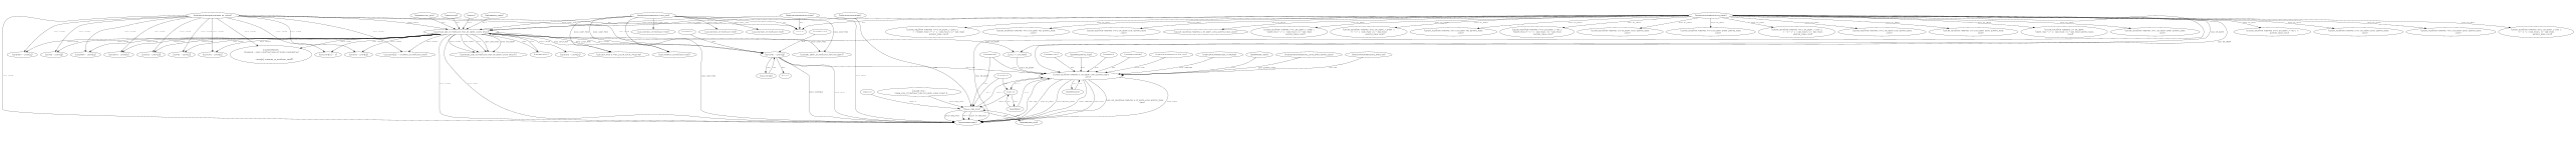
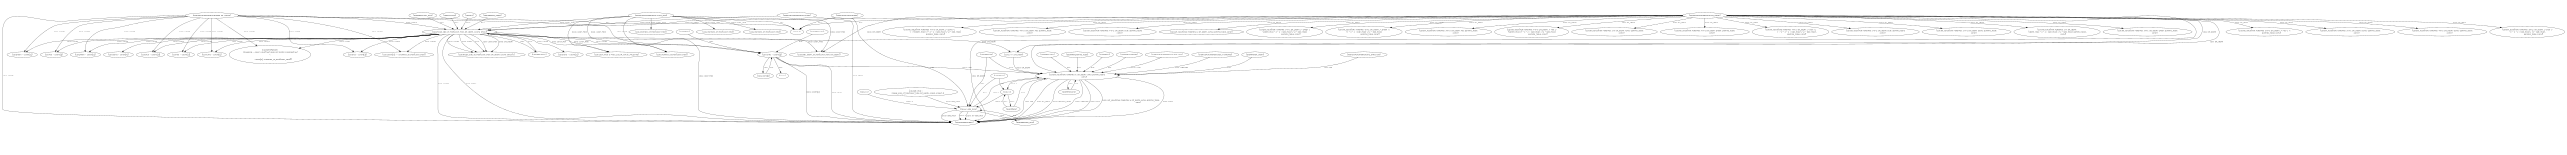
  digraph {
    fontname="Comic Neue"
    node [fontname="Comic Neue"]
    edge [fontname="Comic Neue"]
    n1 [label="(Call,luma = colors[1])"]
    n2 [label="(Call,set_value(row, rowbytes, x, bit_depth, luma, gamma_table,\n                     conv))"]
    n3 [label="(Block,)"]
    n4 [label="(MethodReturn,RET)"]
    n5 [label="(Call,colors[1])"]
    n6 [label="(Call,++x)"]
    n7 [label="(Identifier,conv)"]
    n8 [label="(Call,image_size_of_type(color_type, bit_depth, colors, small))"]
    n9 [label="(Call,alpha = colors[4])"]
    n10 [label="(Call,channels_of_type(color_type))"]
    n11 [label="(Call,image_size_of_type(color_type, bit_depth, colors, small)-1)"]
    n12 [label="(Call,luma = colors[1])"]
    n13 [label="(Call,green = colors[2])"]
    n14 [label="(Call,green = colors[2])"]
    n15 [label="(Identifier,small)"]
    n16 [label="(Call,blue = colors[3])"]
    n17 [label="(Call,fprintf(stderr,\n \"makepng: --color: count(%u) does not match channels(%u)\n\",\n\n          colors[0], channels_of_type(color_type)))"]
-   n18 [label="(Call,colors[0] == 0)"]
    n19 [label="(Call,alpha = colors[2])"]
    n20 [label="(Call,blue = colors[3])"]
    n21 [label="(Call,1U << bit_depth)"]
    n22 [label="(Call,color_type & PNG_COLOR_MASK_PALETTE)"]
    n23 [label="(Call,colors[0] == channels_of_type(color_type))"]
    n24 [label="(Call,red = colors[1])"]
    n25 [label="(Call,red = colors[1])"]
    n26 [label="(Call,pixel_depth_of_type(color_type, bit_depth))"]
    n27 [label="(MethodParameterIn,int color_type)"]
    n28 [label="(Call,channels_of_type(color_type))"]
    n29 [label="(Call,channels_of_type(color_type))"]
    n30 [label="(Call,channels_of_type(color_type))"]
    1000129
    n32 [label="(MethodParameterIn,int bit_depth)"]
    n33 [label="(Call,set_value(row, rowbytes, 2*x, bit_depth,\n (depth_max * x * 2 + size_max) / (2 * size_max), gamma_table,\n                  conv))"]
    n34 [label="(Call,set_value(row, rowbytes, 3*x+1, bit_depth, green, gamma_table,\n                     conv))"]
    n35 [label="(Call,set_value(row, rowbytes, 3*x+0, bit_depth, /* red */ Y,\n                     gamma_table, conv))"]
    n36 [label="(Call,set_value(row, rowbytes, 2*x+1, bit_depth, alpha, gamma_table,\n                  conv))"]
    n37 [label="(Call,set_value(row, rowbytes, 4*x+3, bit_depth, alpha, gamma_table,\n                     conv))"]
    n38 [label="(Call,set_value(row, rowbytes, 3*x+2, bit_depth, /* blue */\n (Y * x * 2 + size_max) / (2 * size_max),\n                  gamma_table, conv))"]
    n39 [label="(Call,set_value(row, rowbytes, 4*x+3, bit_depth, /* alpha */\n                  Y + ((depth_max-Y) * x * 2 + size_max) / (2 * size_max),\n                  gamma_table, conv))"]
    n40 [label="(Call,set_value(row, rowbytes, 4*x+0, bit_depth, red, gamma_table,\n                     conv))"]
    n41 [label="(Call,set_value(row, rowbytes, 4*x+2, bit_depth, blue, gamma_table,\n                     conv))"]
    n42 [label="(Call,set_value(row, rowbytes, x, bit_depth, luma, gamma_table, conv))"]
    n43 [label="(Call,set_value(row, rowbytes, 3*x+1, bit_depth, /* green */\n (depth_max * x * 2 + size_max) / (2 * size_max),\n                  gamma_table, conv))"]
    n44 [label="(Call,set_value(row, rowbytes, 4*x+1, bit_depth, /* green */\n (Y * x * 2 + size_max) / (2 * size_max),\n                  gamma_table, conv))"]
    n45 [label="(Call,set_value(row, rowbytes, 3*x+0, bit_depth, red, gamma_table,\n                     conv))"]
    n46 [label="(Call,set_value(row, rowbytes, 4*x+0, bit_depth, /* red */\n ((depth_max-Y) * x * 2 + size_max) / (2 * size_max),\n                  gamma_table, conv))"]
    n47 [label="(Call,set_value(row, rowbytes, 2*x, bit_depth, luma, gamma_table,\n                     conv))"]
    n48 [label="(Call,set_value(row, rowbytes, 4*x+1, bit_depth, green, gamma_table,\n                     conv))"]
    n49 [label="(Call,set_value(row, rowbytes, 4*x+2, bit_depth, /* blue */\n                  Y - (Y * x * 2 + size_max) / (2 * size_max),\n                  gamma_table, conv))"]
    n50 [label="(Call,set_value(row, rowbytes, 3*x+2, bit_depth, blue, gamma_table,\n                     conv))"]
    n51 [label="(Call,set_value(row, rowbytes, 2*x+1, bit_depth, alpha, gamma_table,\n                     conv))"]
    n52 [label="(MethodParameterIn,unsigned int *colors)"]
    n53 [label="(MethodParameterIn,int small)"]
    n54 [label="(Call,x<=size_max)"]
    n55 [label="(Identifier,x)"]
    n56 [label="(Identifier,size_max)"]
    n57 [label="(Identifier,bit_depth)"]
    n58 [label="(Identifier,color_type)"]
    n59 [label="(Literal,colors)"]
    n60 [label="(Literal,1)"]
    n61 [label="(Identifier,luma)"]
    n62 [label="(Identifier,gamma_table)"]
    n63 [label="(Identifier,x)"]
    n64 [label="(Identifier,rowbytes)"]
    n65 [label="(Call,x=0)"]
    n66 [label="(ControlStructure,break;)"]
    n67 [label="(MethodParameterIn,double conv)"]
    n68 [label="(MethodParameterIn,size_t rowbytes)"]
    n69 [label="(Identifier,x)"]
    n70 [label="(Identifier,bit_depth)"]
    n71 [label="(Call,size_max =\n      image_size_of_type(color_type, bit_depth, colors, small)-1)"]
    n72 [label="(Identifier,row)"]
-   n73 [label="(MethodParameterIn,png_const_bytep gamma_table)"]
    n74 [label="(Identifier,x)"]
    n75 [label="(Identifier,luma)"]
    n76 [label="(MethodParameterIn,png_bytep row)"]
    n1 -> n2 [label="DDG: luma"]
    n1 -> n3 [label="AST: "]
    n1 -> n4 [label="DDG: colors[1]"]
    n1 -> n4 [label="DDG: luma"]
    n1 -> n5 [label="CFG: "]
    n2 -> n4 [label="DDG: row"]
    n2 -> n4 [label="DDG: bit_depth"]
    n2 -> n4 [label="DDG: gamma_table"]
    n2 -> n4 [label="DDG: rowbytes"]
    n2 -> n4 [label="DDG: conv"]
    n2 -> n4 [label="DDG: set_value(row, rowbytes, x, bit_depth, luma, gamma_table,\n                     conv)"]
    n2 -> n4 [label="DDG: luma"]
    n2 -> n6 [label="DDG: x"]
    n2 -> n7 [label="CFG: "]
    n5 -> n1 [label="AST: "]
    n6 -> n54 [label="DDG: x"]
    n6 -> n55 [label="CFG: "]
    n7 -> n2 [label="AST: "]
    n8 -> n1 [label="DDG: colors"]
    n8 -> n4 [label="DDG: colors"]
    n8 -> n4 [label="DDG: small"]
    n8 -> n9 [label="DDG: colors"]
    n8 -> n10 [label="DDG: color_type"]
    n8 -> n11 [label="AST: "]
    n8 -> n11 [label="DDG: color_type"]
    n8 -> n11 [label="DDG: bit_depth"]
    n8 -> n11 [label="DDG: colors"]
    n8 -> n11 [label="DDG: small"]
    n8 -> n12 [label="DDG: colors"]
    n8 -> n13 [label="DDG: colors"]
    n8 -> n14 [label="DDG: colors"]
    n8 -> n15 [label="CFG: "]
    n8 -> n16 [label="DDG: colors"]
    n8 -> n17 [label="DDG: colors"]
-   n8 -> n18 [label="DDG: colors"]
    n8 -> n19 [label="DDG: colors"]
    n8 -> n20 [label="DDG: colors"]
    n8 -> n21 [label="DDG: bit_depth"]
    n8 -> n22 [label="DDG: color_type"]
    n8 -> n23 [label="DDG: colors"]
    n8 -> n24 [label="DDG: colors"]
    n8 -> n25 [label="DDG: colors"]
    n8 -> n26 [label="DDG: color_type"]
    n15 -> n8 [label="AST: "]
    n21 -> n2 [label="DDG: bit_depth"]
    n27 -> n4 [label="DDG: color_type"]
    n27 -> n8 [label="DDG: color_type"]
    n27 -> n10 [label="DDG: color_type"]
    n27 -> n22 [label="DDG: color_type"]
    n27 -> n26 [label="DDG: color_type"]
    n27 -> n28 [label="DDG: color_type"]
    n27 -> n29 [label="DDG: color_type"]
    n27 -> n30 [label="DDG: color_type"]
    n27 -> 1000129 [label="AST: "]
    n32 -> n2 [label="DDG: bit_depth"]
    n32 -> n4 [label="DDG: bit_depth"]
    n32 -> n8 [label="DDG: bit_depth"]
    n32 -> n21 [label="DDG: bit_depth"]
+   n32 -> n26 [label="DDG: bit_depth"]
    n32 -> 1000129 [label="AST: "]
    n32 -> n33 [label="DDG: bit_depth"]
    n32 -> n34 [label="DDG: bit_depth"]
    n32 -> n35 [label="DDG: bit_depth"]
    n32 -> n36 [label="DDG: bit_depth"]
    n32 -> n37 [label="DDG: bit_depth"]
    n32 -> n38 [label="DDG: bit_depth"]
    n32 -> n39 [label="DDG: bit_depth"]
    n32 -> n40 [label="DDG: bit_depth"]
    n32 -> n41 [label="DDG: bit_depth"]
    n32 -> n42 [label="DDG: bit_depth"]
    n32 -> n43 [label="DDG: bit_depth"]
    n32 -> n44 [label="DDG: bit_depth"]
    n32 -> n45 [label="DDG: bit_depth"]
    n32 -> n46 [label="DDG: bit_depth"]
    n32 -> n47 [label="DDG: bit_depth"]
    n32 -> n48 [label="DDG: bit_depth"]
    n32 -> n49 [label="DDG: bit_depth"]
    n32 -> n50 [label="DDG: bit_depth"]
    n32 -> n51 [label="DDG: bit_depth"]
    n52 -> n1 [label="DDG: colors"]
    n52 -> n4 [label="DDG: colors"]
    n52 -> n8 [label="DDG: colors"]
-   n52 -> n9 [label="DDG: colors"]
    n52 -> n12 [label="DDG: colors"]
    n52 -> n13 [label="DDG: colors"]
    n52 -> n14 [label="DDG: colors"]
    n52 -> n16 [label="DDG: colors"]
    n52 -> n17 [label="DDG: colors"]
-   n52 -> n18 [label="DDG: colors"]
    n52 -> n20 [label="DDG: colors"]
    n52 -> n23 [label="DDG: colors"]
    n52 -> n24 [label="DDG: colors"]
    n52 -> n25 [label="DDG: colors"]
    n52 -> 1000129 [label="AST: "]
    n53 -> n4 [label="DDG: small"]
    n53 -> n8 [label="DDG: small"]
-   n53 -> 1000129 [label="AST: "]
+   n66 -> 1000129 [label="AST: "]
    n54 -> n2 [label="DDG: x"]
    n54 -> n4 [label="DDG: size_max"]
    n54 -> n4 [label="DDG: x"]
    n54 -> n4 [label="DDG: x<=size_max"]
    n54 -> n56 [label="CFG: "]
    n55 -> n2 [label="CFG: "]
    n55 -> n6 [label="AST: "]
    n56 -> n54 [label="AST: "]
    n57 -> n8 [label="AST: "]
    n58 -> n8 [label="AST: "]
    n59 -> n8 [label="AST: "]
    n60 -> n8 [label="CFG: "]
    n61 -> n2 [label="AST: "]
    n62 -> n2 [label="AST: "]
    n63 -> n2 [label="AST: "]
    n64 -> n2 [label="AST: "]
    n65 -> n54 [label="DDG: x"]
    n66 -> n54 [label="CFG: "]
    n67 -> n2 [label="DDG: conv"]
    n68 -> n2 [label="DDG: rowbytes"]
    n69 -> n1 [label="CFG: "]
    n70 -> n2 [label="AST: "]
    n71 -> n54 [label="DDG: size_max"]
    n72 -> n2 [label="AST: "]
    n72 -> n54 [label="CFG: "]
-   n73 -> n2 [label="DDG: gamma_table"]
    n74 -> n6 [label="CFG: "]
    n74 -> n54 [label="AST: "]
    n75 -> n1 [label="AST: "]
    n76 -> n2 [label="DDG: row"]
  }
